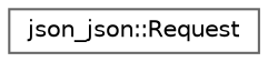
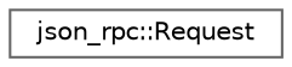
  digraph {
    rankdir=LR
-   n1 [color=grey40 fillcolor=white fontname=Helvetica fontsize=10 height=0.2 label="json_json::Request" shape=box style=filled width=0.4]
+   n1 [color=grey40 fillcolor=white fontname=Helvetica fontsize=10 height=0.2 label="json_rpc::Request" shape=box style=filled width=0.4]
  }
